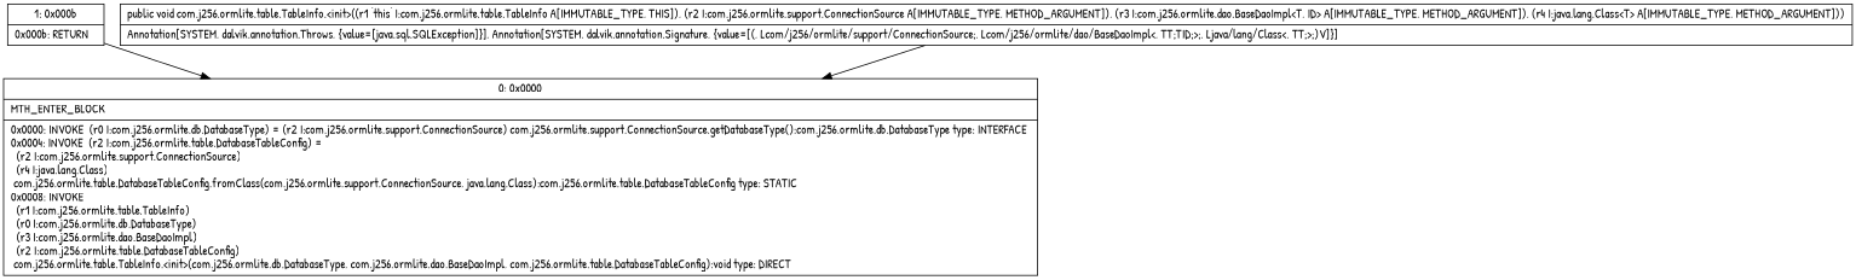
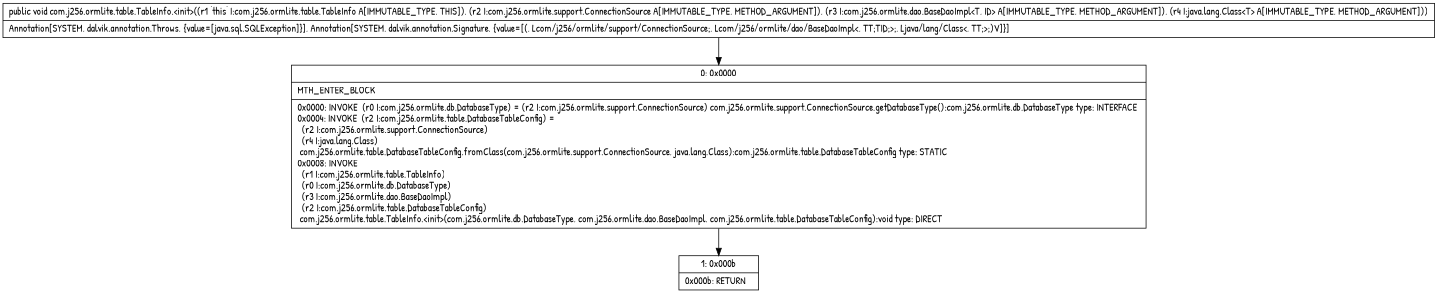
  digraph {
    fontname="Patrick Hand"
    node [shape=record fontname="Patrick Hand"]
    edge [fontname="Patrick Hand"]
    n1 [label="{0\:\ 0x0000|MTH_ENTER_BLOCK\l|0x0000: INVOKE  (r0 I:com.j256.ormlite.db.DatabaseType) = (r2 I:com.j256.ormlite.support.ConnectionSource) com.j256.ormlite.support.ConnectionSource.getDatabaseType():com.j256.ormlite.db.DatabaseType type: INTERFACE \l0x0004: INVOKE  (r2 I:com.j256.ormlite.table.DatabaseTableConfig) = \l  (r2 I:com.j256.ormlite.support.ConnectionSource)\l  (r4 I:java.lang.Class)\l com.j256.ormlite.table.DatabaseTableConfig.fromClass(com.j256.ormlite.support.ConnectionSource, java.lang.Class):com.j256.ormlite.table.DatabaseTableConfig type: STATIC \l0x0008: INVOKE  \l  (r1 I:com.j256.ormlite.table.TableInfo)\l  (r0 I:com.j256.ormlite.db.DatabaseType)\l  (r3 I:com.j256.ormlite.dao.BaseDaoImpl)\l  (r2 I:com.j256.ormlite.table.DatabaseTableConfig)\l com.j256.ormlite.table.TableInfo.\<init\>(com.j256.ormlite.db.DatabaseType, com.j256.ormlite.dao.BaseDaoImpl, com.j256.ormlite.table.DatabaseTableConfig):void type: DIRECT \l}"]
    n2 [label="{1\:\ 0x000b|0x000b: RETURN   \l}"]
    n3 [label="{public void com.j256.ormlite.table.TableInfo.\<init\>((r1 'this' I:com.j256.ormlite.table.TableInfo A[IMMUTABLE_TYPE, THIS]), (r2 I:com.j256.ormlite.support.ConnectionSource A[IMMUTABLE_TYPE, METHOD_ARGUMENT]), (r3 I:com.j256.ormlite.dao.BaseDaoImpl\<T, ID\> A[IMMUTABLE_TYPE, METHOD_ARGUMENT]), (r4 I:java.lang.Class\<T\> A[IMMUTABLE_TYPE, METHOD_ARGUMENT]))  | Annotation[SYSTEM, dalvik.annotation.Throws, \{value=[java.sql.SQLException]\}], Annotation[SYSTEM, dalvik.annotation.Signature, \{value=[(, Lcom\/j256\/ormlite\/support\/ConnectionSource;, Lcom\/j256\/ormlite\/dao\/BaseDaoImpl\<, TT;TID;\>;, Ljava\/lang\/Class\<, TT;\>;)V]\}]\l}"]
-   n2 -> n1
+   n1 -> n2
    n3 -> n1
  }
